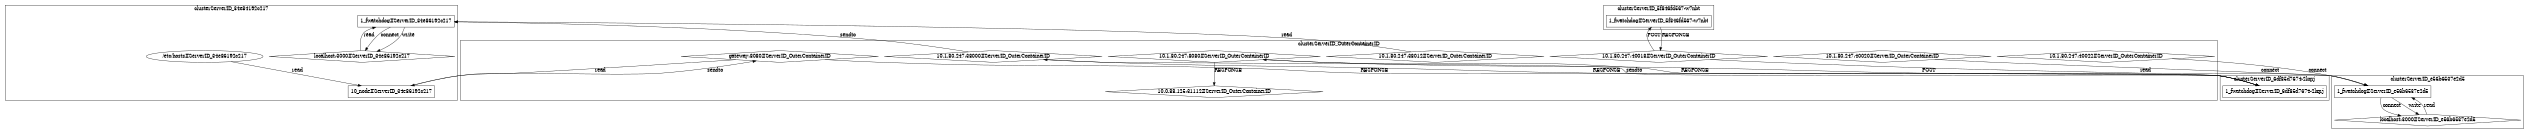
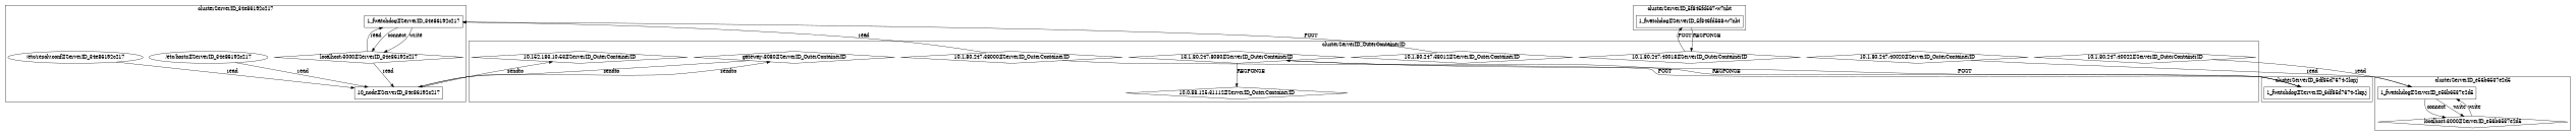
  digraph {
    node [shape=diamond]
    "1_fwatchdog#ServerID_34e86192c217" [shape=box]
    "localhost:3000#ServerID_34e86192c217"
    "/etc/hosts#ServerID_34e86192c217" [shape=ellipse]
    "10_node#ServerID_34e86192c217" [shape=box]
-   "1_fwatchdog#ServerID_5f846fd567-w7nbt" [shape=box]
+   "/etc/resolv.conf#ServerID_34e86192c217" [shape=ellipse]
+   "1_fwatchdog#ServerID_5f846fd567-w7nbt" [shape=box label="1_fwatchdog#ServerID_5f846fd568-w7nbt"]
    "1_fwatchdog#ServerID_6df85d7674-2kqrj" [shape=box]
    "10.1.80.247:40018#ServerID_OuterContainerID"
    "10.1.80.247:38000#ServerID_OuterContainerID"
-   "10.1.80.247:8080#ServerID_OuterContainerID"
+   "10.1.80.247:8080#ServerID_OuterContainerID" [label="13.1.80.247:8080#ServerID_OuterContainerID"]
    "gateway:8080#ServerID_OuterContainerID"
+   "10.152.183.10:53#ServerID_OuterContainerID"
    "10.1.80.247:38012#ServerID_OuterContainerID"
    "10.1.80.247:40020#ServerID_OuterContainerID"
    "10.1.80.247:40022#ServerID_OuterContainerID"
    "10.0.88.125:31112#ServerID_OuterContainerID"
    "1_fwatchdog#ServerID_e56b6537e2d5" [shape=box]
    "localhost:3000#ServerID_e56b6537e2d5"
    subgraph cluster_1 {
-     label=clusterServerID_34e84192c217
+     label=clusterServerID_34e86192c217
      "1_fwatchdog#ServerID_34e86192c217"
      "localhost:3000#ServerID_34e86192c217"
      "/etc/hosts#ServerID_34e86192c217"
      "10_node#ServerID_34e86192c217"
+     "/etc/resolv.conf#ServerID_34e86192c217"
    }
    subgraph cluster_2 {
-     label="clusterServerID_5f846fd567-w7nbt"
+     label="clusterServerID_5f845fd567-w7nbt"
      "1_fwatchdog#ServerID_5f846fd567-w7nbt"
    }
    subgraph cluster_3 {
      label="clusterServerID_6df85d7674-2kqrj"
      "1_fwatchdog#ServerID_6df85d7674-2kqrj"
    }
    subgraph cluster_4 {
      label=clusterServerID_OuterContainerID
      "10.1.80.247:40018#ServerID_OuterContainerID"
      "10.1.80.247:38000#ServerID_OuterContainerID"
      "10.1.80.247:8080#ServerID_OuterContainerID"
      "gateway:8080#ServerID_OuterContainerID"
+     "10.152.183.10:53#ServerID_OuterContainerID"
      "10.1.80.247:38012#ServerID_OuterContainerID"
      "10.1.80.247:40020#ServerID_OuterContainerID"
      "10.1.80.247:40022#ServerID_OuterContainerID"
      "10.0.88.125:31112#ServerID_OuterContainerID"
    }
    subgraph cluster_5 {
      label=clusterServerID_e56b6537e2d5
      "1_fwatchdog#ServerID_e56b6537e2d5"
      "localhost:3000#ServerID_e56b6537e2d5"
    }
    "1_fwatchdog#ServerID_34e86192c217" -> "localhost:3000#ServerID_34e86192c217" [label=connect]
    "1_fwatchdog#ServerID_34e86192c217" -> "localhost:3000#ServerID_34e86192c217" [label=write]
    "localhost:3000#ServerID_34e86192c217" -> "1_fwatchdog#ServerID_34e86192c217" [label=read]
+   "localhost:3000#ServerID_34e86192c217" -> "10_node#ServerID_34e86192c217" [label=read]
    "/etc/hosts#ServerID_34e86192c217" -> "10_node#ServerID_34e86192c217" [label=read]
    "10_node#ServerID_34e86192c217" -> "gateway:8080#ServerID_OuterContainerID" [label=sendto]
+   "10_node#ServerID_34e86192c217" -> "10.152.183.10:53#ServerID_OuterContainerID" [label=sendto]
+   "/etc/resolv.conf#ServerID_34e86192c217" -> "10_node#ServerID_34e86192c217" [label=read]
    "1_fwatchdog#ServerID_5f846fd567-w7nbt" -> "10.1.80.247:40018#ServerID_OuterContainerID" [label=RESPONSE]
-   "1_fwatchdog#ServerID_6df85d7674-2kqrj" -> "10.1.80.247:38000#ServerID_OuterContainerID" [label=RESPONSE]
    "1_fwatchdog#ServerID_6df85d7674-2kqrj" -> "10.1.80.247:8080#ServerID_OuterContainerID" [label=POST]
    "10.1.80.247:40018#ServerID_OuterContainerID" -> "1_fwatchdog#ServerID_5f846fd567-w7nbt" [label=POST]
-   "10.1.80.247:40018#ServerID_OuterContainerID" -> "1_fwatchdog#ServerID_e56b6537e2d5" [label=read]
-   "10.1.80.247:38000#ServerID_OuterContainerID" -> "1_fwatchdog#ServerID_34e86192c217" [label=sendto]
-   "10.1.80.247:38000#ServerID_OuterContainerID" -> "1_fwatchdog#ServerID_6df85d7674-2kqrj" [label=sendto]
+   "10.1.80.247:38000#ServerID_OuterContainerID" -> "1_fwatchdog#ServerID_34e86192c217" [label=read]
+   "10.1.80.247:38000#ServerID_OuterContainerID" -> "1_fwatchdog#ServerID_6df85d7674-2kqrj" [label=POST]
    "10.1.80.247:8080#ServerID_OuterContainerID" -> "1_fwatchdog#ServerID_6df85d7674-2kqrj" [label=RESPONSE]
    "10.1.80.247:8080#ServerID_OuterContainerID" -> "10.0.88.125:31112#ServerID_OuterContainerID" [label=RESPONSE]
-   "gateway:8080#ServerID_OuterContainerID" -> "10_node#ServerID_34e86192c217" [label=read]
-   "gateway:8080#ServerID_OuterContainerID" -> "1_fwatchdog#ServerID_6df85d7674-2kqrj" [label=RESPONSE]
-   "10.1.80.247:38012#ServerID_OuterContainerID" -> "1_fwatchdog#ServerID_34e86192c217" [label=read]
-   "10.1.80.247:40020#ServerID_OuterContainerID" -> "1_fwatchdog#ServerID_e56b6537e2d5" [label=connect]
-   "10.1.80.247:40022#ServerID_OuterContainerID" -> "1_fwatchdog#ServerID_e56b6537e2d5" [label=connect]
+   "gateway:8080#ServerID_OuterContainerID" -> "10_node#ServerID_34e86192c217" [label=sendto]
+   "10.1.80.247:38012#ServerID_OuterContainerID" -> "1_fwatchdog#ServerID_34e86192c217" [label=POST]
+   "10.1.80.247:40020#ServerID_OuterContainerID" -> "1_fwatchdog#ServerID_e56b6537e2d5" [label=read]
+   "10.1.80.247:40022#ServerID_OuterContainerID" -> "1_fwatchdog#ServerID_e56b6537e2d5" [label=read]
    "1_fwatchdog#ServerID_e56b6537e2d5" -> "localhost:3000#ServerID_e56b6537e2d5" [label=connect]
    "1_fwatchdog#ServerID_e56b6537e2d5" -> "localhost:3000#ServerID_e56b6537e2d5" [label=write]
-   "localhost:3000#ServerID_e56b6537e2d5" -> "1_fwatchdog#ServerID_e56b6537e2d5" [label=read]
+   "localhost:3000#ServerID_e56b6537e2d5" -> "1_fwatchdog#ServerID_e56b6537e2d5" [label=write]
  }
